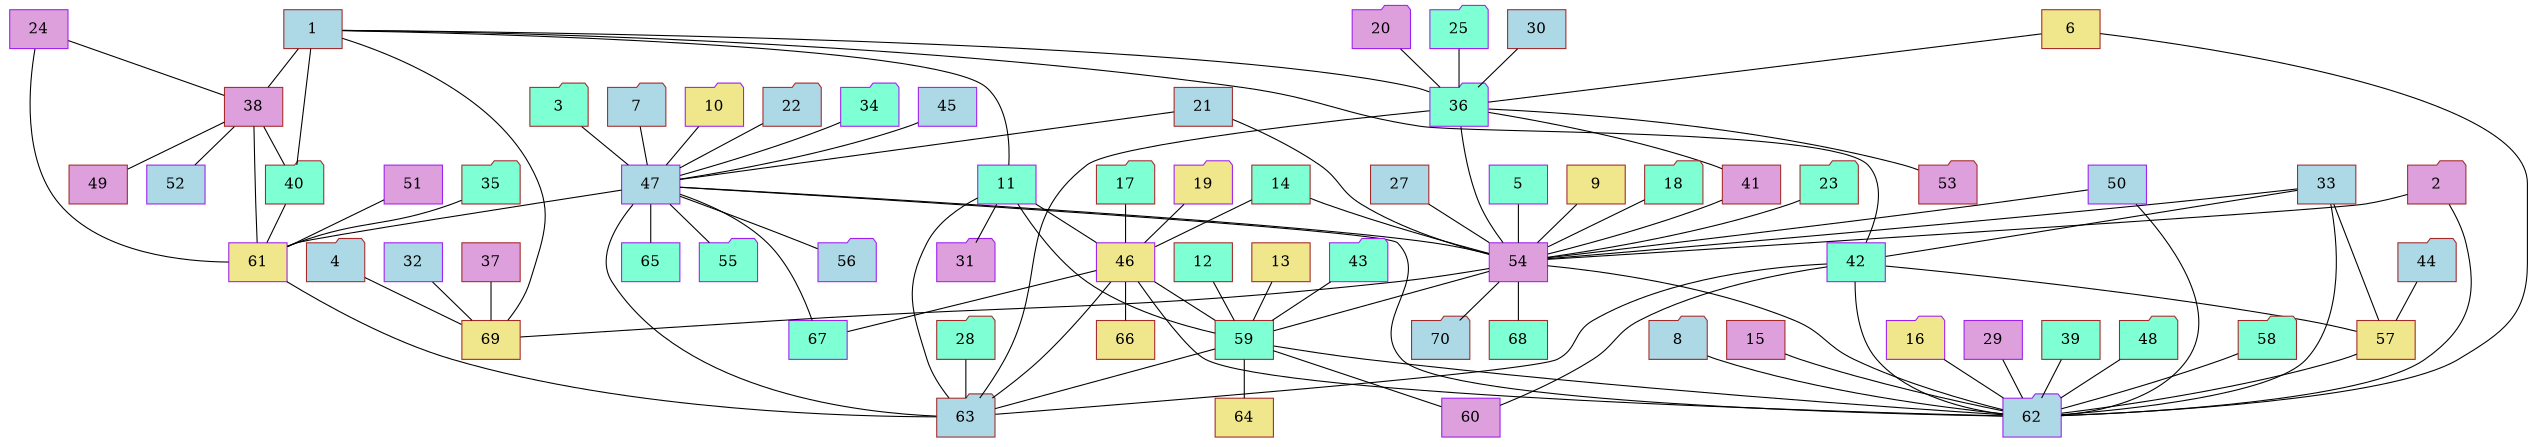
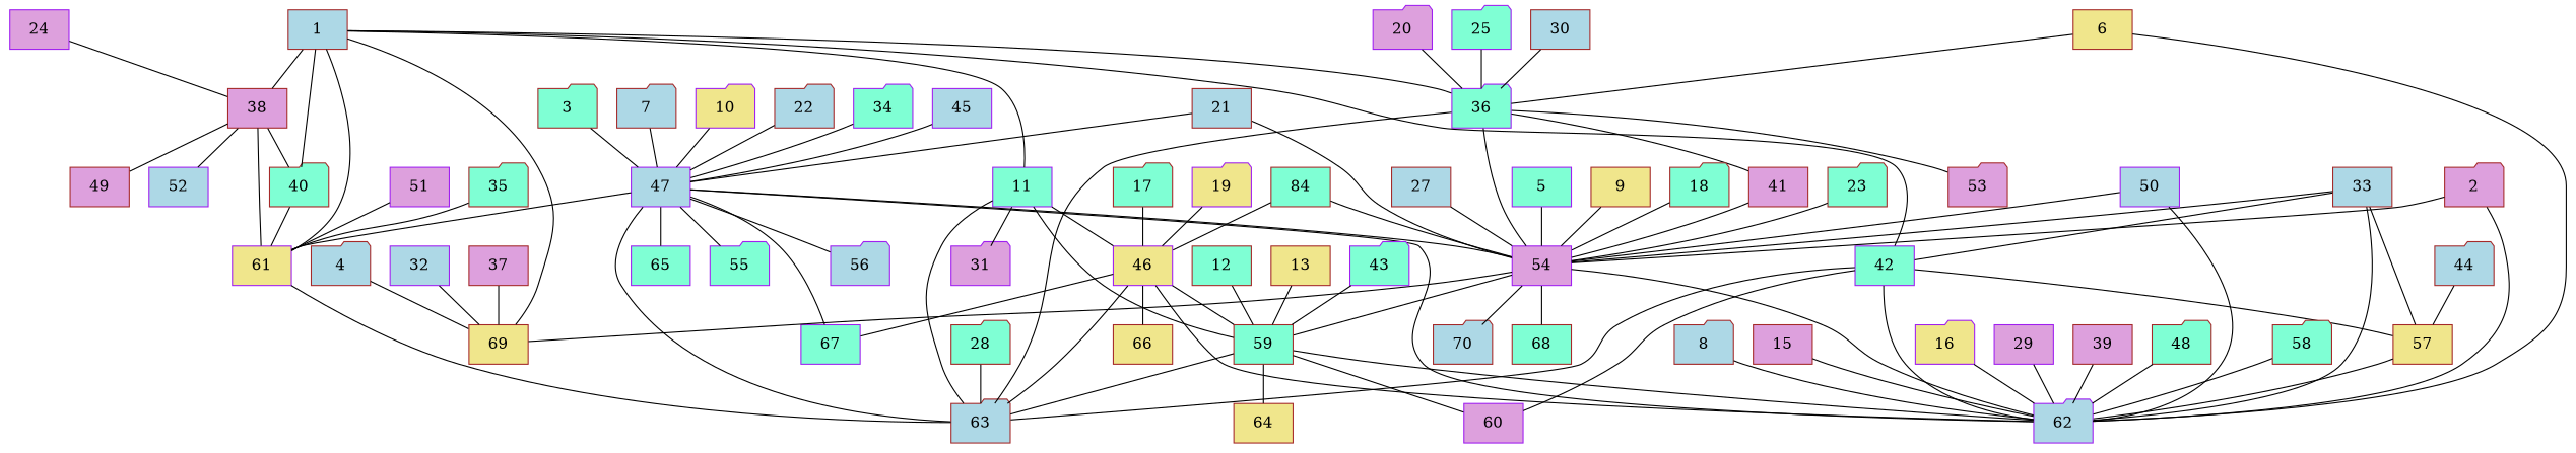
  graph {
    node [color=brown fillcolor=aquamarine shape=box style=filled]
    edge [weight=1.0]
    1 [fillcolor=lightblue]
    11 [color=purple]
    36 [color=purple shape=folder]
    38 [fillcolor=plum]
    40 [shape=folder]
    42 [color=purple]
    61 [color=purple fillcolor=khaki]
    69 [fillcolor=khaki]
    31 [color=purple fillcolor=plum shape=folder]
    46 [color=purple fillcolor=khaki]
    59
    63 [fillcolor=lightblue shape=folder]
    54 [color=purple fillcolor=plum]
    41 [fillcolor=plum]
    53 [fillcolor=plum shape=folder]
    49 [fillcolor=plum]
    52 [color=purple fillcolor=lightblue]
    62 [color=purple fillcolor=lightblue shape=folder]
    57 [fillcolor=khaki]
    60 [color=purple fillcolor=plum]
    2 [fillcolor=plum shape=folder]
    68
    70 [fillcolor=lightblue shape=folder]
    3 [shape=folder]
    47 [color=purple fillcolor=lightblue]
    67 [color=purple]
    55 [color=purple shape=folder]
    56 [color=purple fillcolor=lightblue shape=folder]
    65 [color=purple]
    4 [fillcolor=lightblue shape=folder]
    5 [color=purple]
    6 [fillcolor=khaki]
    7 [fillcolor=lightblue shape=folder]
    8 [fillcolor=lightblue shape=folder]
    9 [fillcolor=khaki]
    10 [color=purple fillcolor=khaki shape=folder]
    66 [fillcolor=khaki]
    64 [fillcolor=khaki]
    12
    13 [fillcolor=khaki]
-   14
+   14 [label=84]
    15 [fillcolor=plum]
    16 [color=purple fillcolor=khaki shape=folder]
    17 [shape=folder]
    18 [shape=folder]
    19 [color=purple fillcolor=khaki shape=folder]
    20 [color=purple fillcolor=plum shape=folder]
    21 [fillcolor=lightblue]
    22 [fillcolor=lightblue shape=folder]
    23 [shape=folder]
    24 [color=purple fillcolor=plum]
    25 [color=purple shape=folder]
    27 [fillcolor=lightblue]
    28 [shape=folder]
    29 [color=purple fillcolor=plum]
    30 [fillcolor=lightblue]
    32 [color=purple fillcolor=lightblue]
    33 [fillcolor=lightblue]
    34 [color=purple shape=folder]
    35 [shape=folder]
    37 [fillcolor=plum]
-   39
+   39 [fillcolor=plum]
    43 [color=purple shape=folder]
    44 [fillcolor=lightblue shape=folder]
    45 [color=purple fillcolor=lightblue]
    48 [shape=folder]
    50 [color=purple fillcolor=lightblue]
    51 [color=purple fillcolor=plum]
    58 [shape=folder]
    1 -- 11
    1 -- 36
    1 -- 38 [weight=6.0]
    1 -- 40 [weight=3.0]
    1 -- 42
-   24 -- 61 [weight=3.0]
+   1 -- 61 [weight=3.0]
    1 -- 69
    11 -- 31
    11 -- 46
    11 -- 59 [weight=4.0]
    11 -- 63
    36 -- 63
    36 -- 54 [weight=5.0]
    36 -- 41
    36 -- 53
    38 -- 40 [weight=2.0]
    38 -- 61 [weight=2.0]
    38 -- 49
    38 -- 52
    40 -- 61
    42 -- 63
    42 -- 62 [weight=4.0]
    42 -- 57
    42 -- 60
    61 -- 63
    46 -- 59 [weight=4.0]
    46 -- 63
    46 -- 62
    46 -- 67
    46 -- 66
    59 -- 63 [weight=4.0]
    59 -- 62
    59 -- 60
    59 -- 64
    54 -- 69
    54 -- 59
    54 -- 62 [weight=2.0]
    54 -- 68
    54 -- 70
    41 -- 54 [weight=5.0]
    57 -- 62 [weight=4.0]
    2 -- 54
    2 -- 62
    3 -- 47
    47 -- 61 [weight=5.0]
    47 -- 63 [weight=5.0]
    47 -- 54 [weight=2.0]
    47 -- 62 [weight=2.0]
    47 -- 67
    47 -- 55
    47 -- 56
    47 -- 65
    4 -- 69
    5 -- 54
    6 -- 36
    6 -- 62
    7 -- 47
    8 -- 62
    9 -- 54
    10 -- 47
    12 -- 59
    13 -- 59
    14 -- 46
    14 -- 54
    15 -- 62
    16 -- 62
    17 -- 46
    18 -- 54
    19 -- 46
    20 -- 36
    21 -- 54
    21 -- 47
    22 -- 47
    23 -- 54
    24 -- 38
    25 -- 36
    27 -- 54
    28 -- 63
    29 -- 62
    30 -- 36
    32 -- 69
    33 -- 42
    33 -- 54
    33 -- 62 [weight=4.0]
    33 -- 57
    34 -- 47
    35 -- 61
    37 -- 69
    39 -- 62
    43 -- 59
    44 -- 57
    45 -- 47
    48 -- 62
    50 -- 54
    50 -- 62
    51 -- 61
    58 -- 62
  }
